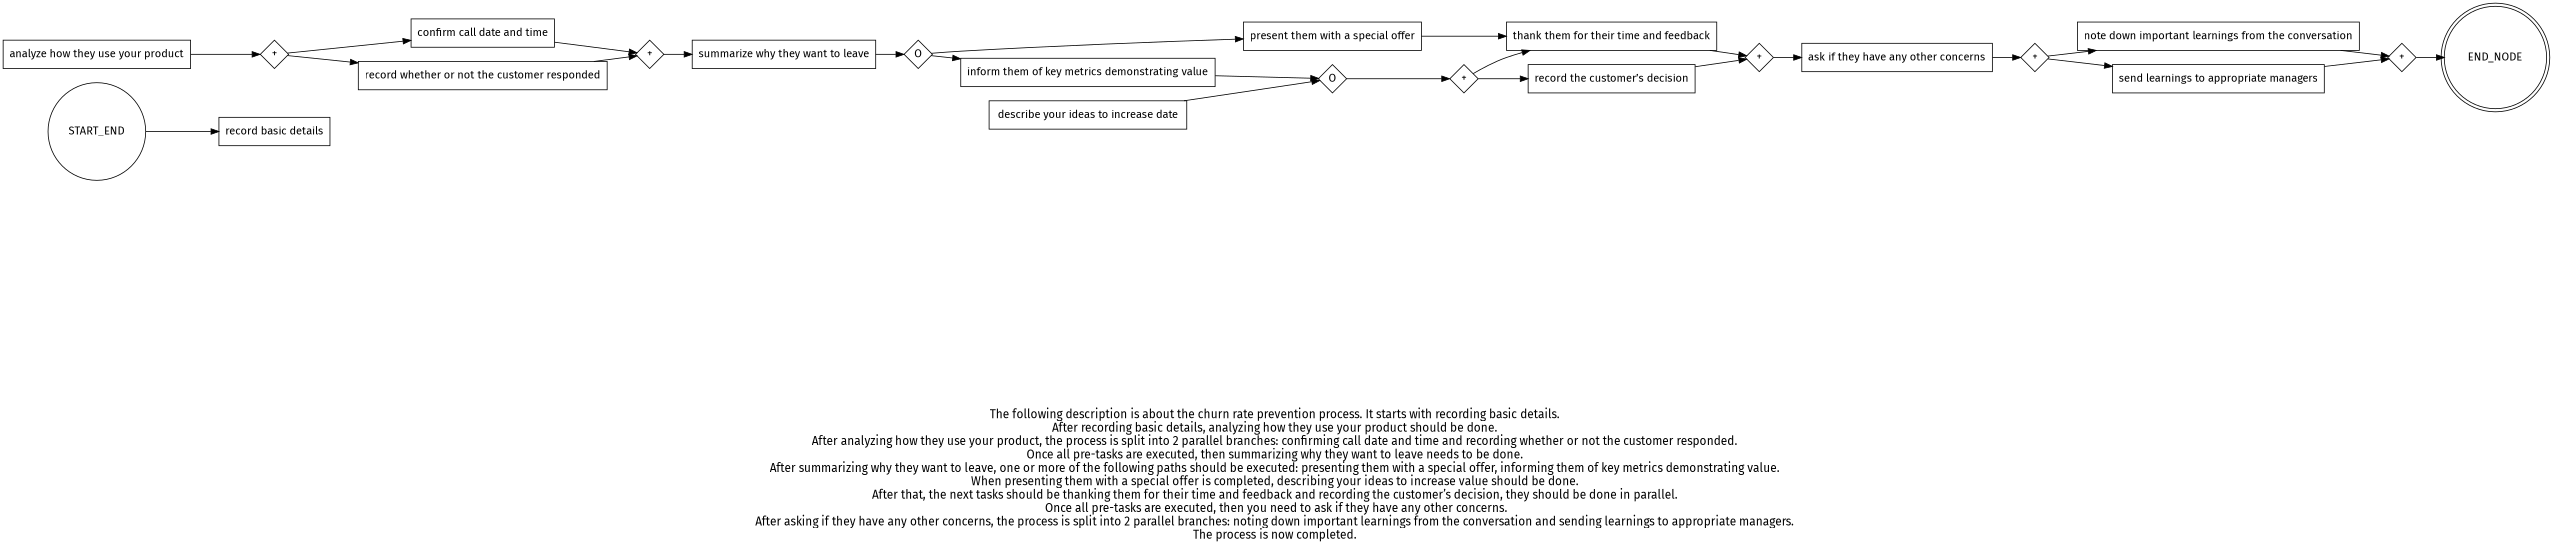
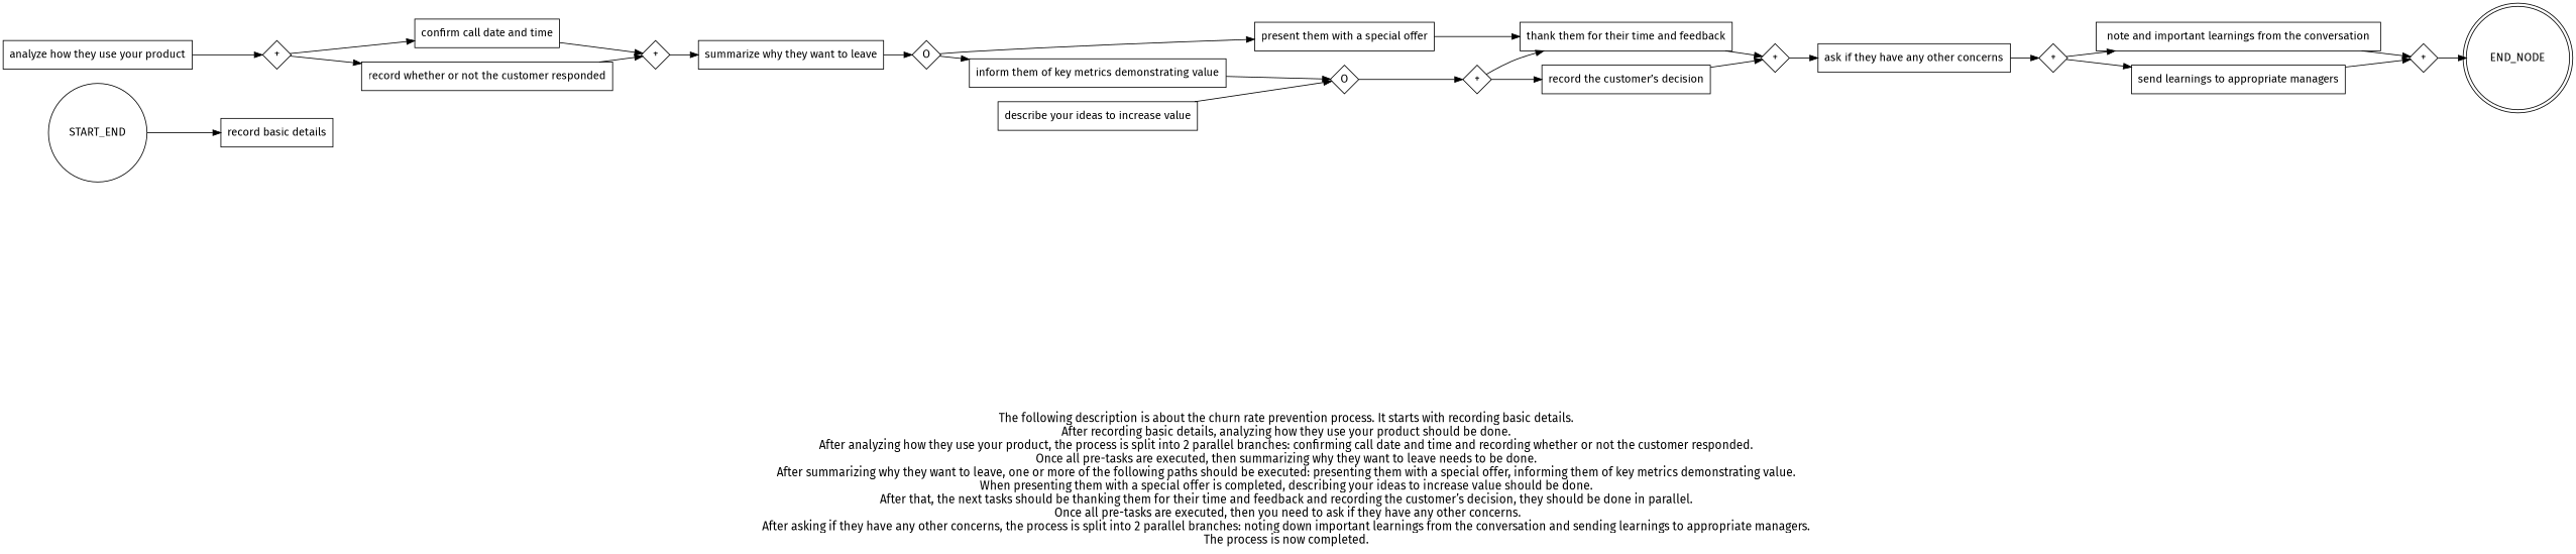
  digraph {
    fontname="Fira Sans"
    fontsize=15
    label="\n\n\nThe following description is about the churn rate prevention process. It starts with recording basic details. \nAfter recording basic details, analyzing how they use your product should be done. \nAfter analyzing how they use your product, the process is split into 2 parallel branches: confirming call date and time and recording whether or not the customer responded. \nOnce all pre-tasks are executed, then summarizing why they want to leave needs to be done. \nAfter summarizing why they want to leave, one or more of the following paths should be executed: presenting them with a special offer, informing them of key metrics demonstrating value. \nWhen presenting them with a special offer is completed, describing your ideas to increase value should be done. \nAfter that, the next tasks should be thanking them for their time and feedback and recording the customer’s decision, they should be done in parallel. \nOnce all pre-tasks are executed, then you need to ask if they have any other concerns.\nAfter asking if they have any other concerns, the process is split into 2 parallel branches: noting down important learnings from the conversation and sending learnings to appropriate managers. \nThe process is now completed. \n"
    rankdir=LR
    node [fontname="Fira Sans" shape=box]
    edge [fontname="Fira Sans"]
    "record basic details"
    "analyze how they use your product"
    n3 [fixedsize=true label="+" shape=diamond width=0.5]
    "confirm call date and time"
    "record whether or not the customer responded"
    n6 [fixedsize=true label="+" shape=diamond width=0.5]
    "summarize why they want to leave"
    n8 [fixedsize=true label=O shape=diamond width=0.5]
    "present them with a special offer"
    "inform them of key metrics demonstrating value"
-   "describe your ideas to increase value" [label="describe your ideas to increase date"]
+   "describe your ideas to increase value"
    n12 [fixedsize=true label=O shape=diamond width=0.5]
    n13 [fixedsize=true label="+" shape=diamond width=0.5]
    "thank them for their time and feedback"
    "record the customer’s decision"
    n16 [fixedsize=true label="+" shape=diamond width=0.5]
    "ask if they have any other concerns"
    n18 [fixedsize=true label="+" shape=diamond width=0.5]
-   "note down important learnings from the conversation"
+   "note down important learnings from the conversation" [label="note and important learnings from the conversation"]
    "send learnings to appropriate managers"
    n21 [fixedsize=true label="+" shape=diamond width=0.5]
    END_NODE [shape=doublecircle width=0.2]
    n23 [label=START_END shape=circle width=0.3]
    subgraph sub_1 {
      "record basic details"
      "analyze how they use your product"
      n3
      "confirm call date and time"
      "record whether or not the customer responded"
      n6
      "summarize why they want to leave"
      n8
      "present them with a special offer"
      "inform them of key metrics demonstrating value"
      "describe your ideas to increase value"
      n12
      n13
      "thank them for their time and feedback"
      "record the customer’s decision"
      n16
      "ask if they have any other concerns"
      n18
      "note down important learnings from the conversation"
      "send learnings to appropriate managers"
      n21
    }
    "analyze how they use your product" -> n3
    n3 -> "confirm call date and time"
    n3 -> "record whether or not the customer responded"
    "confirm call date and time" -> n6
    "record whether or not the customer responded" -> n6
    n6 -> "summarize why they want to leave"
    "summarize why they want to leave" -> n8
    n8 -> "present them with a special offer"
    n8 -> "inform them of key metrics demonstrating value"
    "present them with a special offer" -> "thank them for their time and feedback"
    "inform them of key metrics demonstrating value" -> n12
    "describe your ideas to increase value" -> n12
    n12 -> n13
    n13 -> "thank them for their time and feedback"
    n13 -> "record the customer’s decision"
    "thank them for their time and feedback" -> n16
    "record the customer’s decision" -> n16
    n16 -> "ask if they have any other concerns"
    "ask if they have any other concerns" -> n18
    n18 -> "note down important learnings from the conversation"
    n18 -> "send learnings to appropriate managers"
    "note down important learnings from the conversation" -> n21
    "send learnings to appropriate managers" -> n21
    n21 -> END_NODE
    n23 -> "record basic details"
  }
